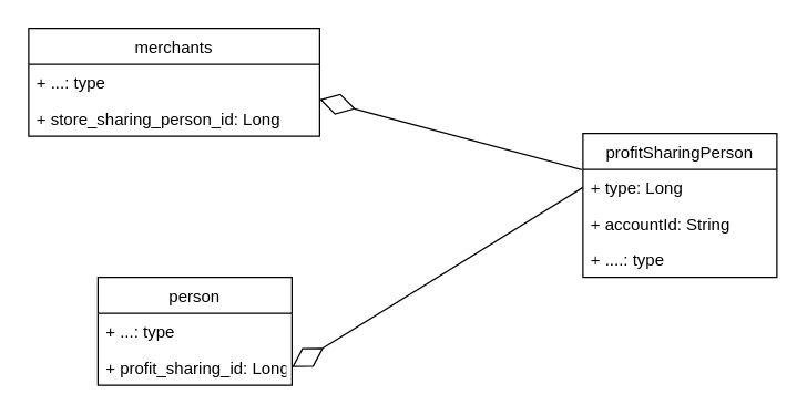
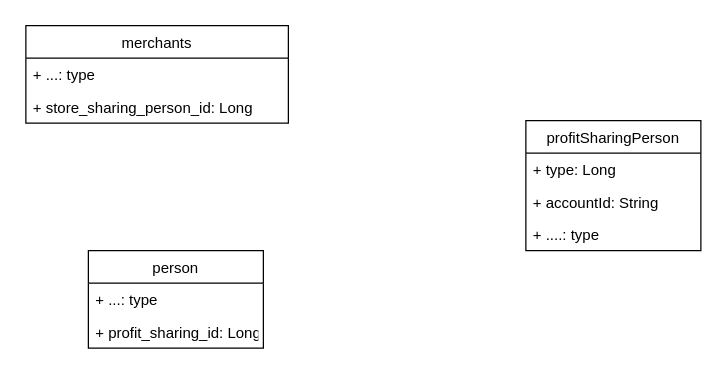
  <mxCell id="0" />
  <mxCell id="1" parent="0" />
  <mxCell id="2" value="merchants" style="swimlane;fontStyle=0;childLayout=stackLayout;horizontal=1;startSize=26;fillColor=none;horizontalStack=0;resizeParent=1;resizeParentMax=0;resizeLast=0;collapsible=1;marginBottom=0;" parent="1" vertex="1"><mxGeometry x="20" y="20" width="210" height="78" as="geometry"><mxRectangle x="120" y="220" width="90" height="26" as="alternateBounds" /></mxGeometry></mxCell>
  <mxCell id="3" value="+ ...: type" style="text;strokeColor=none;fillColor=none;align=left;verticalAlign=top;spacingLeft=4;spacingRight=4;overflow=hidden;rotatable=0;points=[[0,0.5],[1,0.5]];portConstraint=eastwest;" parent="2" vertex="1"><mxGeometry y="26" width="210" height="26" as="geometry" /></mxCell>
  <mxCell id="4" value="+ store_sharing_person_id: Long" style="text;strokeColor=none;fillColor=none;align=left;verticalAlign=top;spacingLeft=4;spacingRight=4;overflow=hidden;rotatable=0;points=[[0,0.5],[1,0.5]];portConstraint=eastwest;" parent="2" vertex="1"><mxGeometry y="52" width="210" height="26" as="geometry" /></mxCell>
  <mxCell id="5" value="person" style="swimlane;fontStyle=0;childLayout=stackLayout;horizontal=1;startSize=26;fillColor=none;horizontalStack=0;resizeParent=1;resizeParentMax=0;resizeLast=0;collapsible=1;marginBottom=0;" parent="1" vertex="1"><mxGeometry x="70" y="200" width="140" height="78" as="geometry" /></mxCell>
  <mxCell id="6" value="+ ...: type" style="text;strokeColor=none;fillColor=none;align=left;verticalAlign=top;spacingLeft=4;spacingRight=4;overflow=hidden;rotatable=0;points=[[0,0.5],[1,0.5]];portConstraint=eastwest;" parent="5" vertex="1"><mxGeometry y="26" width="140" height="26" as="geometry" /></mxCell>
  <mxCell id="7" value="+ profit_sharing_id: Long" style="text;strokeColor=none;fillColor=none;align=left;verticalAlign=top;spacingLeft=4;spacingRight=4;overflow=hidden;rotatable=0;points=[[0,0.5],[1,0.5]];portConstraint=eastwest;" parent="5" vertex="1"><mxGeometry y="52" width="140" height="26" as="geometry" /></mxCell>
  <mxCell id="8" value="profitSharingPerson" style="swimlane;fontStyle=0;childLayout=stackLayout;horizontal=1;startSize=26;fillColor=none;horizontalStack=0;resizeParent=1;resizeParentMax=0;resizeLast=0;collapsible=1;marginBottom=0;" parent="1" vertex="1"><mxGeometry x="420" y="96" width="140" height="104" as="geometry" /></mxCell>
  <mxCell id="9" value="+ type: Long" style="text;strokeColor=none;fillColor=none;align=left;verticalAlign=top;spacingLeft=4;spacingRight=4;overflow=hidden;rotatable=0;points=[[0,0.5],[1,0.5]];portConstraint=eastwest;" parent="8" vertex="1"><mxGeometry y="26" width="140" height="26" as="geometry" /></mxCell>
  <mxCell id="10" value="+ accountId: String" style="text;strokeColor=none;fillColor=none;align=left;verticalAlign=top;spacingLeft=4;spacingRight=4;overflow=hidden;rotatable=0;points=[[0,0.5],[1,0.5]];portConstraint=eastwest;" parent="8" vertex="1"><mxGeometry y="52" width="140" height="26" as="geometry" /></mxCell>
  <mxCell id="11" value="+ ....: type" style="text;strokeColor=none;fillColor=none;align=left;verticalAlign=top;spacingLeft=4;spacingRight=4;overflow=hidden;rotatable=0;points=[[0,0.5],[1,0.5]];portConstraint=eastwest;" parent="8" vertex="1"><mxGeometry y="78" width="140" height="26" as="geometry" /></mxCell>
- <mxCell id="12" value="" style="endArrow=diamondThin;endFill=0;endSize=24;html=1;entryX=1;entryY=-0.023;entryDx=0;entryDy=0;entryPerimeter=0;exitX=-0.006;exitY=0.008;exitDx=0;exitDy=0;exitPerimeter=0;" parent="1" source="9" target="4" edge="1"><mxGeometry width="160" relative="1" as="geometry"><mxPoint x="250" y="230" as="sourcePoint" /><mxPoint x="390" y="240" as="targetPoint" /></mxGeometry></mxCell>
- <mxCell id="13" value="" style="endArrow=diamondThin;endFill=0;endSize=24;html=1;entryX=1;entryY=0.5;entryDx=0;entryDy=0;exitX=0;exitY=0.5;exitDx=0;exitDy=0;" parent="1" source="9" target="7" edge="1"><mxGeometry width="160" relative="1" as="geometry"><mxPoint x="370" y="220" as="sourcePoint" /><mxPoint x="390" y="240" as="targetPoint" /></mxGeometry></mxCell>
